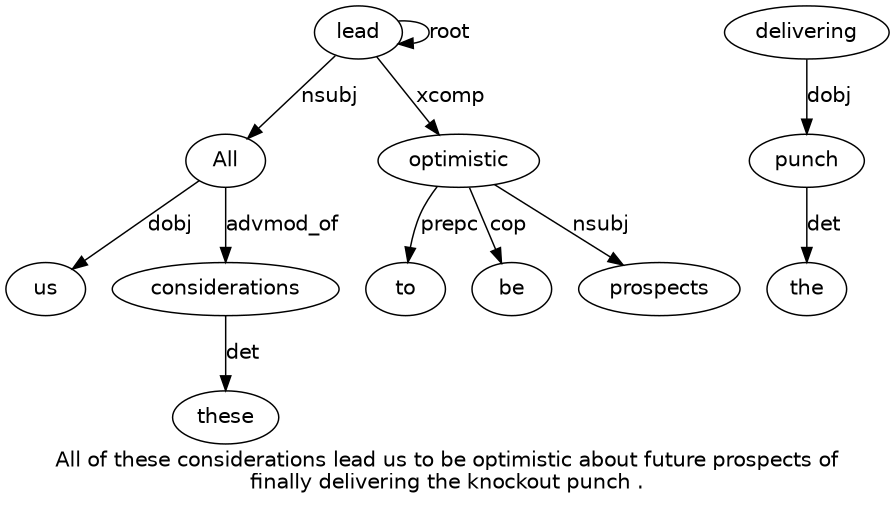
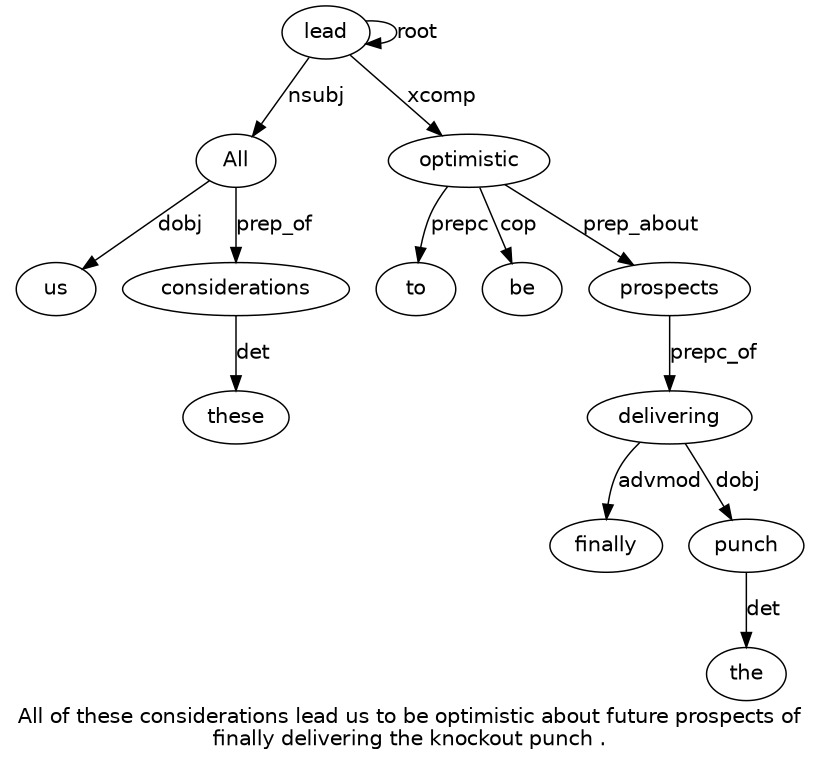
  digraph {
    fontname="DejaVu Sans"
    label="All of these considerations lead us to be optimistic about future prospects of\nfinally delivering the knockout punch ."
    node [fillcolor=white fontname="DejaVu Sans" style=filled]
    edge [fontname="DejaVu Sans"]
    n1 [label=lead]
    n2 [label=All]
    n3 [label=optimistic]
    n4 [label=us]
    n5 [label=considerations]
    n6 [label=to]
    n7 [label=be]
    n8 [label=prospects]
    n9 [label=these]
    n10 [label=delivering]
+   n11 [label=finally]
    n12 [label=punch]
    n13 [label=the]
    n1 -> n1 [label=root]
    n1 -> n2 [label=nsubj]
    n1 -> n3 [label=xcomp]
    n2 -> n4 [label=dobj]
-   n2 -> n5 [label=advmod_of]
+   n2 -> n5 [label=prep_of]
    n3 -> n6 [label=prepc]
    n3 -> n7 [label=cop]
-   n3 -> n8 [label=nsubj]
+   n3 -> n8 [label=prep_about]
    n5 -> n9 [label=det]
+   n8 -> n10 [label=prepc_of]
+   n10 -> n11 [label=advmod]
    n10 -> n12 [label=dobj]
    n12 -> n13 [label=det]
  }
